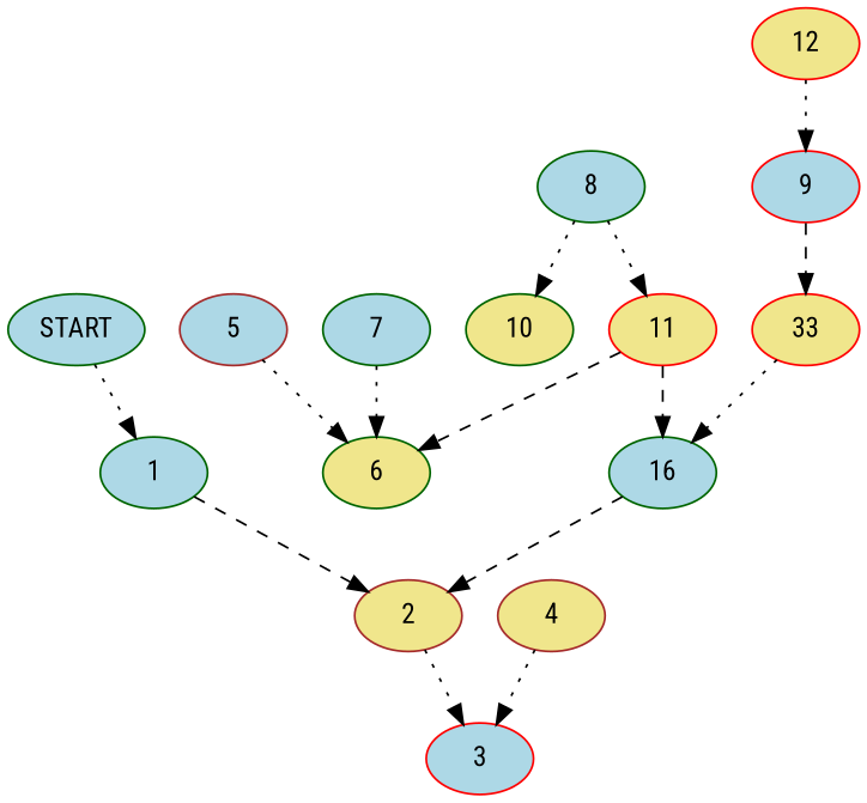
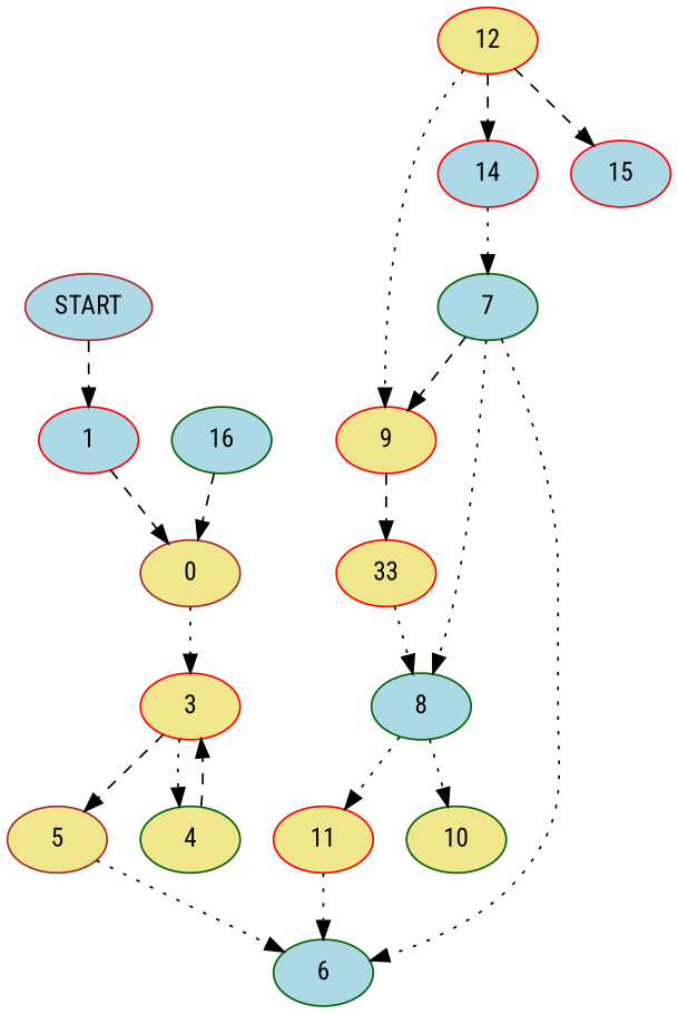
  digraph {
    fontname="Roboto Condensed"
    node [color=darkgreen fillcolor=lightblue fontname="Roboto Condensed" style=filled]
    edge [fontname="Roboto Condensed" style=dotted]
-   n1 [label=START]
-   1
-   2 [color=brown fillcolor=khaki]
-   3 [color=red]
-   4 [color=brown fillcolor=khaki]
-   5 [color=brown]
-   6 [fillcolor=khaki]
+   n1 [color=brown label=START]
+   1 [color=red]
+   2 [color=brown fillcolor=khaki label=0]
+   3 [color=red fillcolor=khaki]
+   4 [fillcolor=khaki]
+   5 [color=brown fillcolor=khaki]
+   6
    7
    8
-   9 [color=red]
+   9 [color=red fillcolor=khaki]
    10 [fillcolor=khaki]
    11 [color=red fillcolor=khaki]
    n13 [color=red fillcolor=khaki label=33]
    16
    12 [color=red fillcolor=khaki]
-   n1 -> 1
+   14 [color=red]
+   15 [color=red]
+   n1 -> 1 [style=dashed]
    1 -> 2 [style=dashed]
    2 -> 3
-   4 -> 3
+   3 -> 4
+   3 -> 5 [style=dashed]
+   4 -> 3 [style=dashed]
    5 -> 6
    7 -> 6
+   7 -> 8
+   7 -> 9 [style=dashed]
    8 -> 10
    8 -> 11
    9 -> n13 [style=dashed]
-   11 -> 6 [style=dashed]
-   11 -> 16 [style=dashed]
-   n13 -> 16
+   11 -> 6
+   n13 -> 8
    16 -> 2 [style=dashed]
    12 -> 9
+   12 -> 14 [style=dashed]
+   12 -> 15 [style=dashed]
+   14 -> 7
  }
